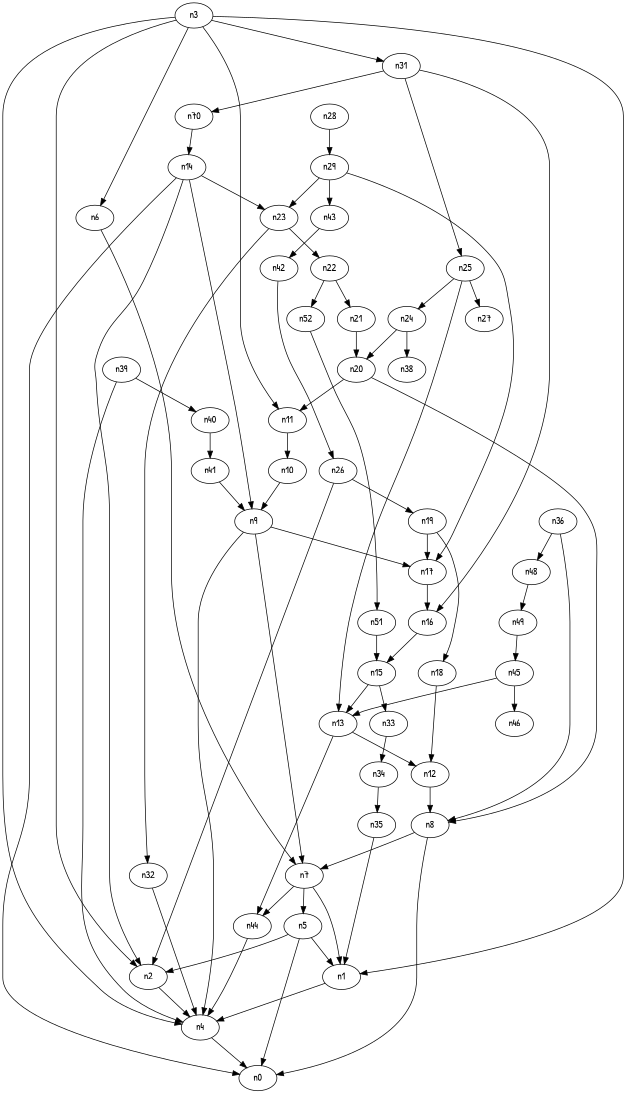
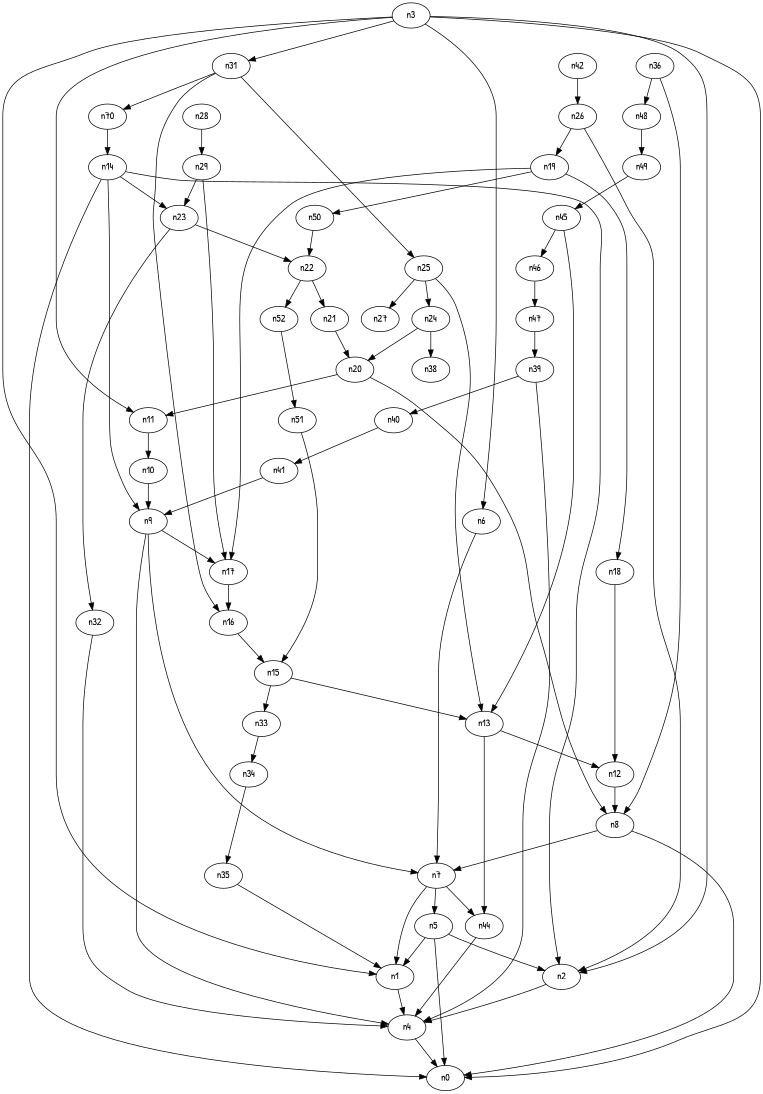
  digraph {
    fontname="Patrick Hand"
    node [fontname="Patrick Hand"]
    edge [fontname="Patrick Hand"]
    n1
    n4
    n0
    n2
    n3
    n6
    n11
    n31
    n7
    n10
    n16
    n25
    n30 [label=n70]
    n5
    n44
    n9
    n15
    n13
    n24
    n27
    n14
    n8
    n17
    n12
    n23
    n22
    n32
    n21
    n52
    n33
    n34
    n35
    n18
    n19
+   n50
    n20
    n51
    n38
    n28
    n29
    n26
-   n43
    n42
    n36
    n48
    n49
    n45
    n39
    n40
    n41
    n46
+   n47
    n1 -> n4
    n4 -> n0
    n2 -> n4
    n3 -> n1
-   n3 -> n4
+   n3 -> n0
    n3 -> n2
    n3 -> n6
    n3 -> n11
    n3 -> n31
    n6 -> n7
    n11 -> n10
    n31 -> n16
    n31 -> n25
    n31 -> n30
    n7 -> n1
    n7 -> n5
    n7 -> n44
    n10 -> n9
    n16 -> n15
    n25 -> n13
    n25 -> n24
    n25 -> n27
    n30 -> n14
    n5 -> n1
    n5 -> n0
    n5 -> n2
    n44 -> n4
    n9 -> n4
    n9 -> n7
    n9 -> n17
    n15 -> n13
    n15 -> n33
    n13 -> n44
    n13 -> n12
    n24 -> n20
    n24 -> n38
    n14 -> n0
    n14 -> n2
    n14 -> n9
    n14 -> n23
    n8 -> n0
    n8 -> n7
    n17 -> n16
    n12 -> n8
    n23 -> n22
    n23 -> n32
    n22 -> n21
    n22 -> n52
    n32 -> n4
    n21 -> n20
    n52 -> n51
    n33 -> n34
    n34 -> n35
    n35 -> n1
    n18 -> n12
    n19 -> n17
    n19 -> n18
+   n19 -> n50
+   n50 -> n22
    n20 -> n11
    n20 -> n8
    n51 -> n15
    n28 -> n29
    n29 -> n17
    n29 -> n23
-   n29 -> n43
    n26 -> n2
    n26 -> n19
-   n43 -> n42
    n42 -> n26
    n36 -> n8
    n36 -> n48
    n48 -> n49
    n49 -> n45
    n45 -> n13
    n45 -> n46
    n39 -> n4
    n39 -> n40
    n40 -> n41
    n41 -> n9
+   n46 -> n47
+   n47 -> n39
  }
